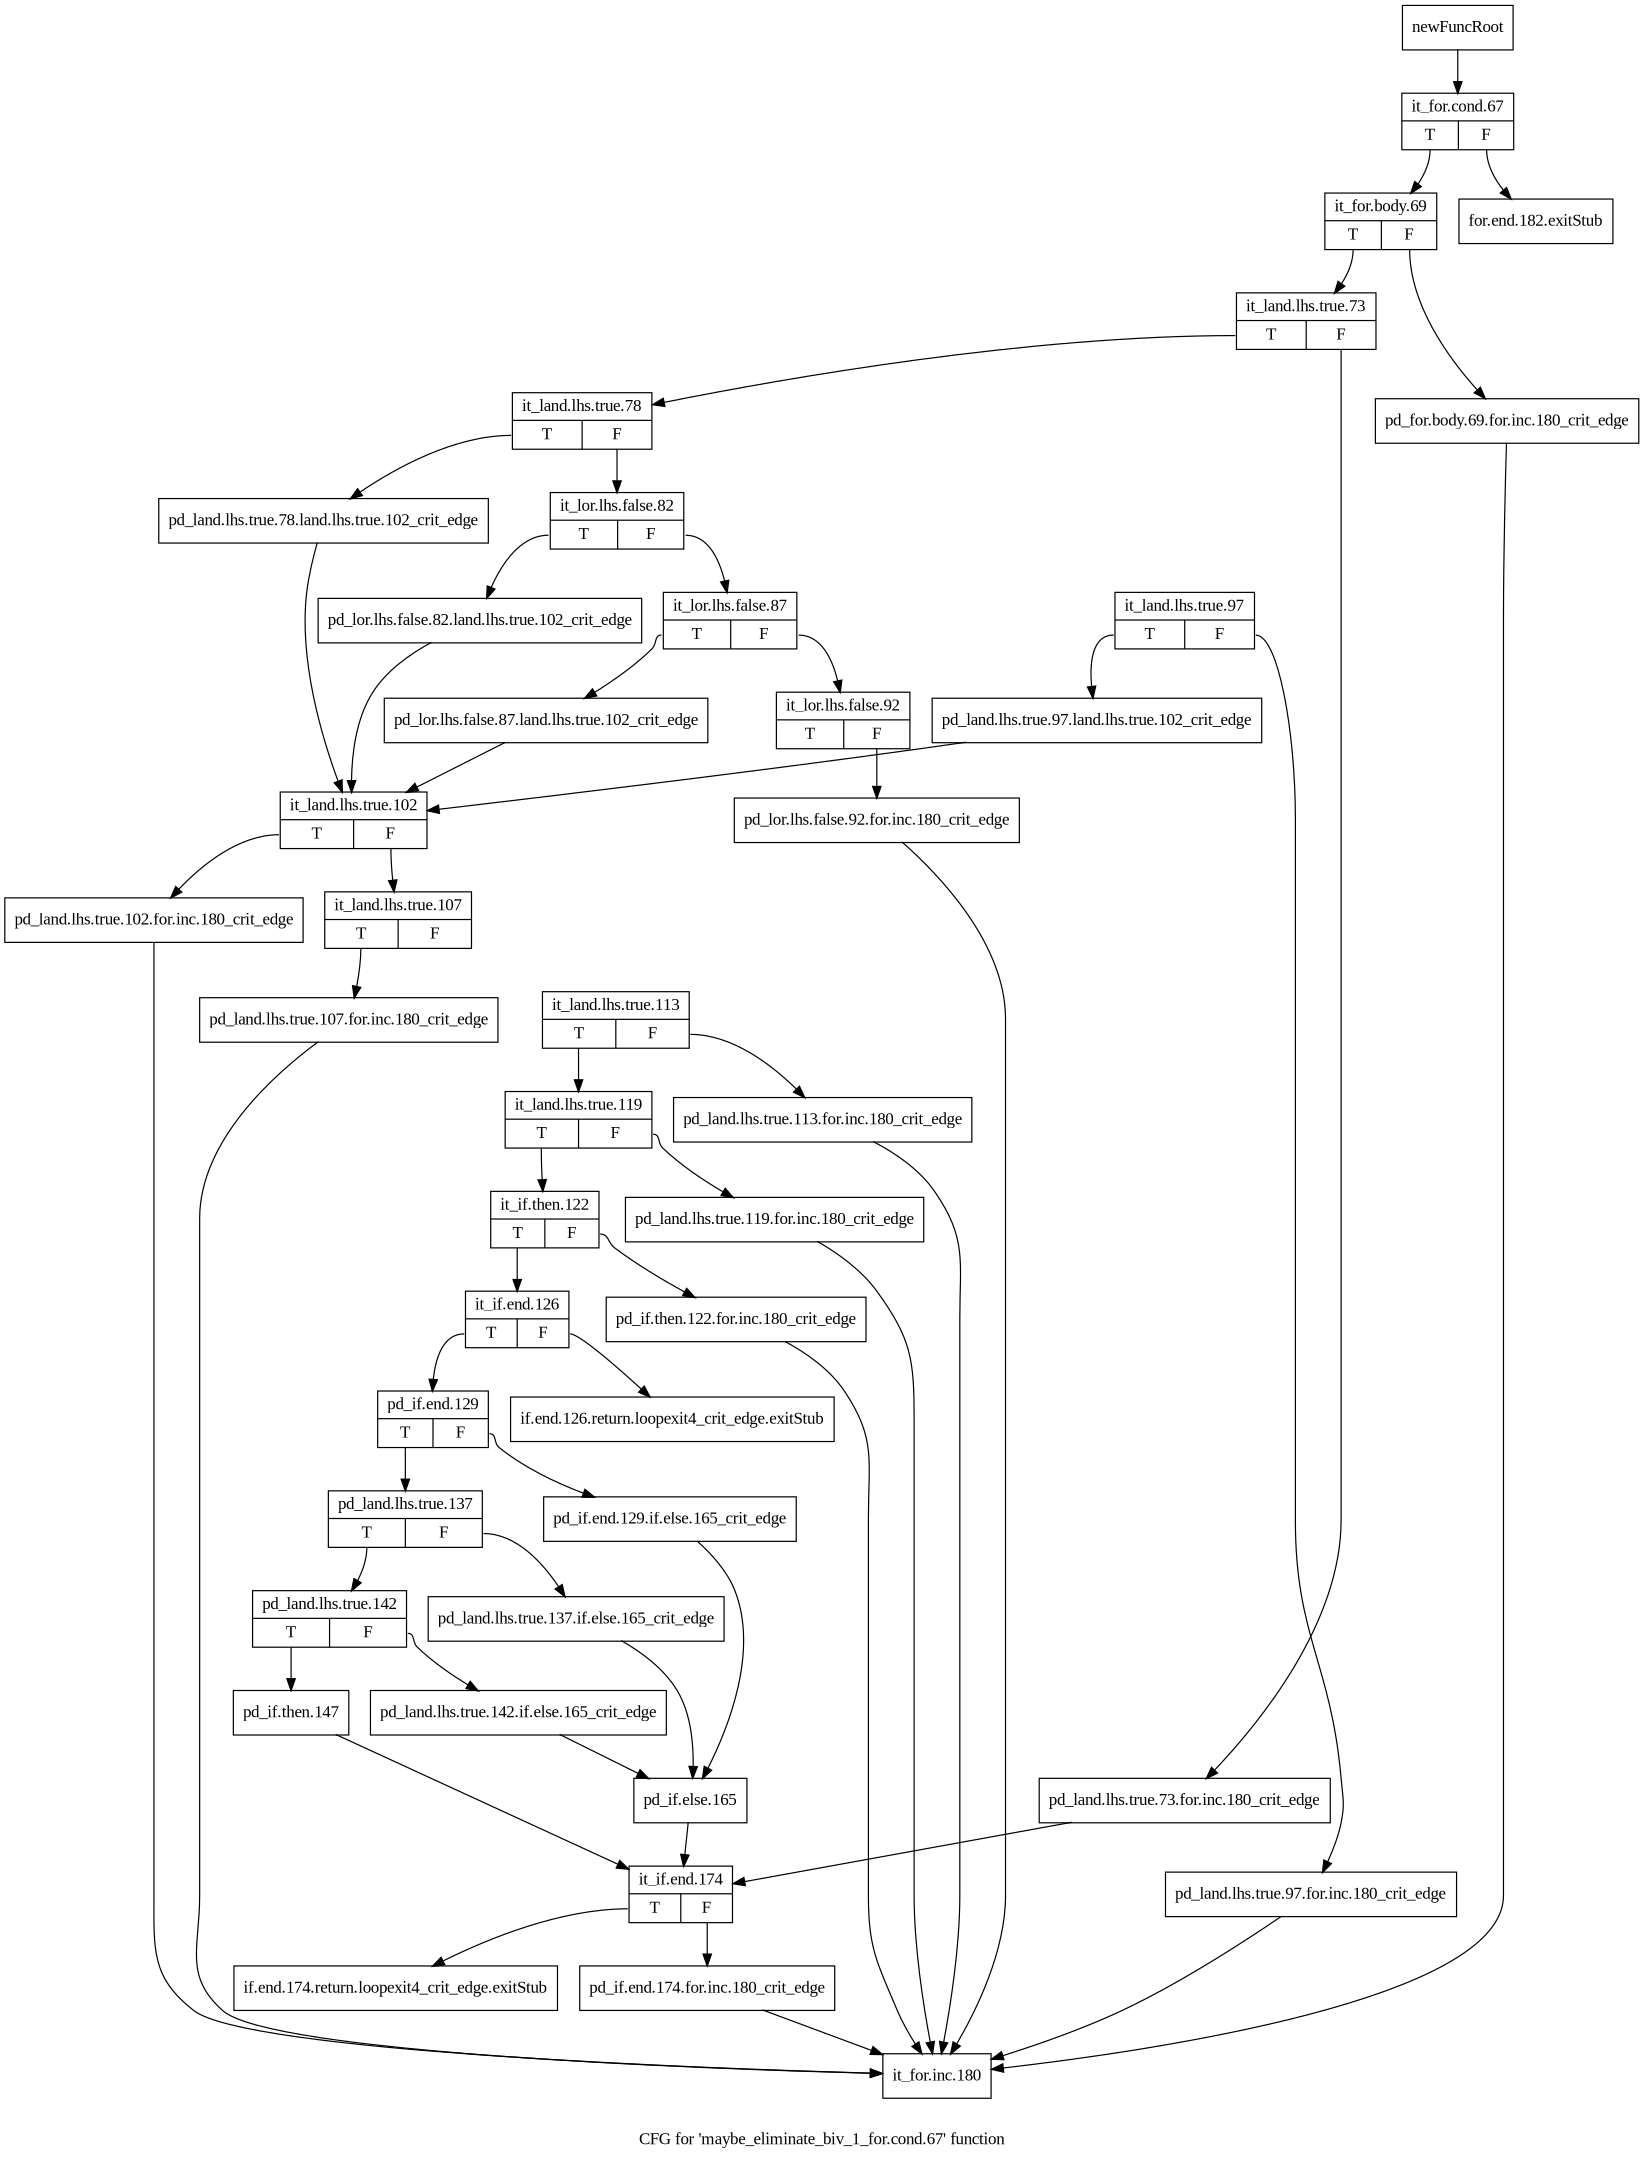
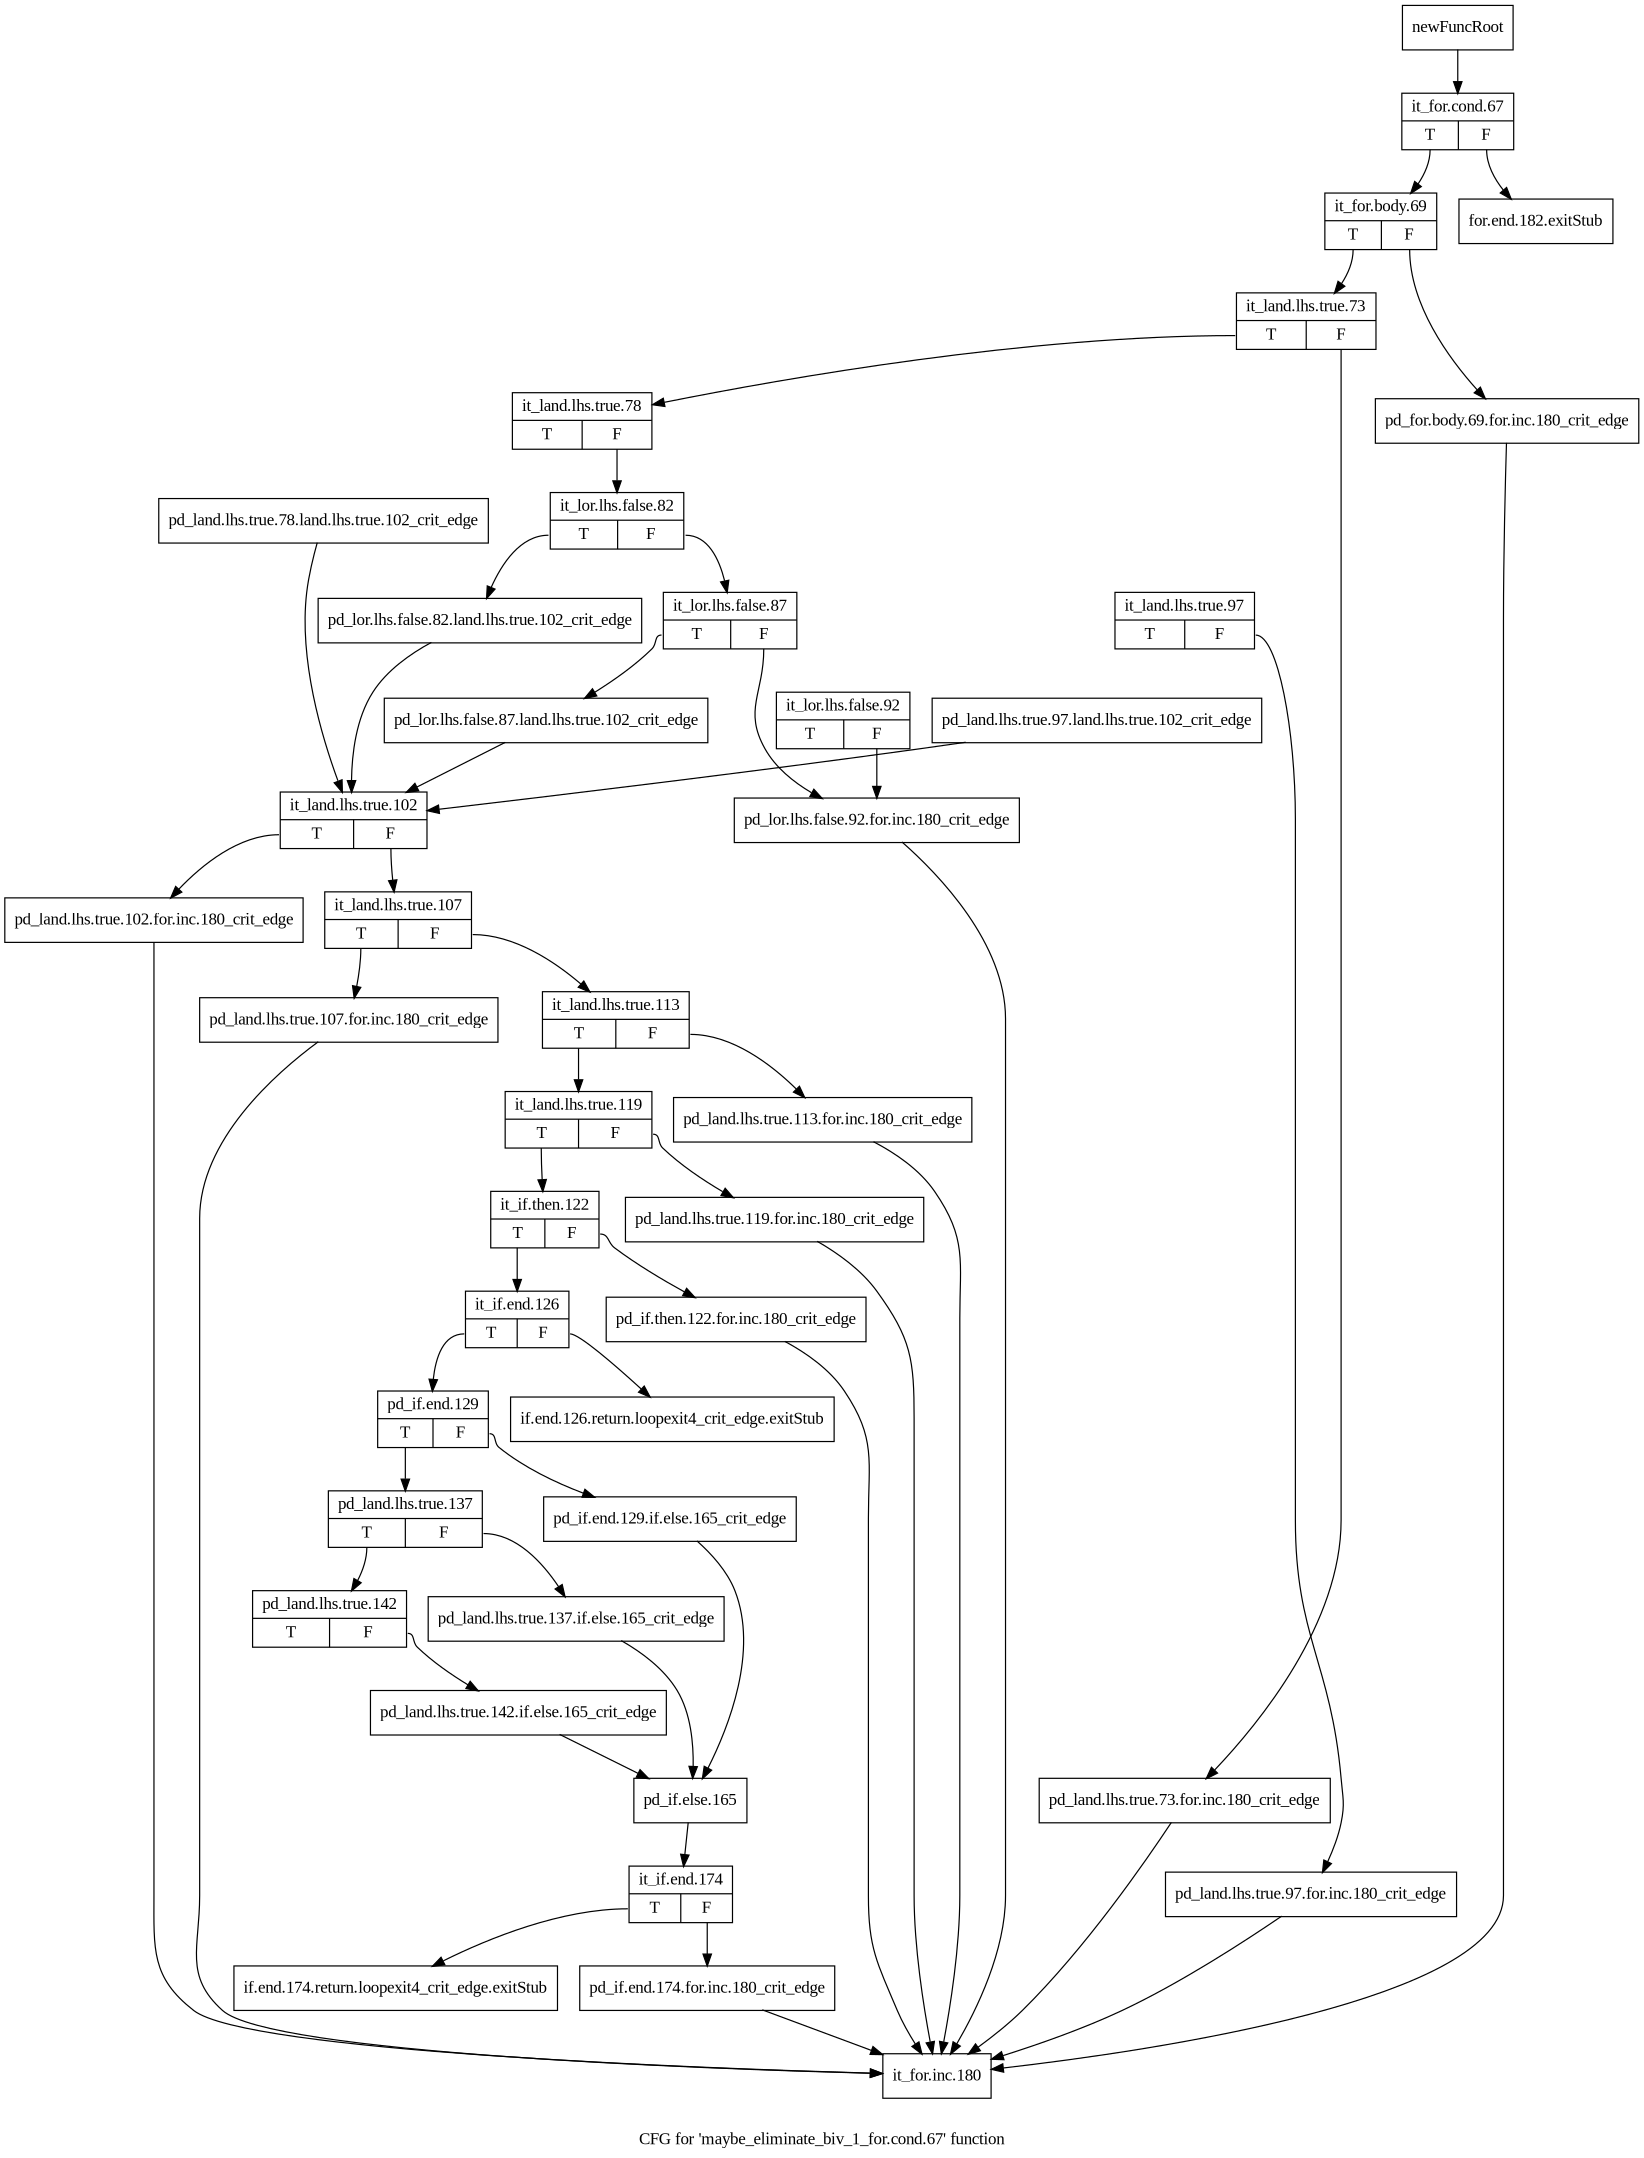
  digraph {
    fontname="Liberation Serif"
    label="CFG for 'maybe_eliminate_biv_1_for.cond.67' function"
    node [fontname="Liberation Serif" shape=record]
    edge [fontname="Liberation Serif"]
    n1 [label="{newFuncRoot}"]
    n2 [label="{it_for.cond.67|{<s0>T|<s1>F}}"]
    n3 [label="{for.end.182.exitStub}"]
    n4 [label="{it_for.body.69|{<s0>T|<s1>F}}"]
    n5 [label="{it_land.lhs.true.73|{<s0>T|<s1>F}}"]
    n6 [label="{pd_for.body.69.for.inc.180_crit_edge}"]
    n7 [label="{if.end.126.return.loopexit4_crit_edge.exitStub}"]
    n8 [label="{if.end.174.return.loopexit4_crit_edge.exitStub}"]
    n9 [label="{it_land.lhs.true.78|{<s0>T|<s1>F}}"]
    n10 [label="{pd_land.lhs.true.73.for.inc.180_crit_edge}"]
    n11 [label="{it_for.inc.180}"]
    n12 [label="{pd_land.lhs.true.78.land.lhs.true.102_crit_edge}"]
    n13 [label="{it_lor.lhs.false.82|{<s0>T|<s1>F}}"]
    n14 [label="{it_land.lhs.true.102|{<s0>T|<s1>F}}"]
    n15 [label="{pd_lor.lhs.false.82.land.lhs.true.102_crit_edge}"]
    n16 [label="{it_lor.lhs.false.87|{<s0>T|<s1>F}}"]
    n17 [label="{pd_land.lhs.true.102.for.inc.180_crit_edge}"]
    n18 [label="{it_land.lhs.true.107|{<s0>T|<s1>F}}"]
    n19 [label="{pd_lor.lhs.false.87.land.lhs.true.102_crit_edge}"]
    n20 [label="{it_lor.lhs.false.92|{<s0>T|<s1>F}}"]
    n21 [label="{pd_lor.lhs.false.92.for.inc.180_crit_edge}"]
    n22 [label="{it_land.lhs.true.97|{<s0>T|<s1>F}}"]
    n23 [label="{pd_land.lhs.true.97.land.lhs.true.102_crit_edge}"]
    n24 [label="{pd_land.lhs.true.97.for.inc.180_crit_edge}"]
    n25 [label="{pd_land.lhs.true.107.for.inc.180_crit_edge}"]
    n26 [label="{it_land.lhs.true.113|{<s0>T|<s1>F}}"]
    n27 [label="{it_land.lhs.true.119|{<s0>T|<s1>F}}"]
    n28 [label="{pd_land.lhs.true.113.for.inc.180_crit_edge}"]
    n29 [label="{it_if.then.122|{<s0>T|<s1>F}}"]
    n30 [label="{pd_land.lhs.true.119.for.inc.180_crit_edge}"]
    n31 [label="{it_if.end.126|{<s0>T|<s1>F}}"]
    n32 [label="{pd_if.then.122.for.inc.180_crit_edge}"]
    n33 [label="{pd_if.end.129|{<s0>T|<s1>F}}"]
    n34 [label="{pd_land.lhs.true.137|{<s0>T|<s1>F}}"]
    n35 [label="{pd_if.end.129.if.else.165_crit_edge}"]
    n36 [label="{pd_land.lhs.true.142|{<s0>T|<s1>F}}"]
    n37 [label="{pd_land.lhs.true.137.if.else.165_crit_edge}"]
    n38 [label="{pd_if.else.165}"]
-   n39 [label="{pd_if.then.147}"]
    n40 [label="{pd_land.lhs.true.142.if.else.165_crit_edge}"]
    n41 [label="{it_if.end.174|{<s0>T|<s1>F}}"]
    n42 [label="{pd_if.end.174.for.inc.180_crit_edge}"]
    n1 -> n2
    n2 -> n3 [tailport=s1]
    n2 -> n4 [tailport=s0]
    n4 -> n5 [tailport=s0]
    n4 -> n6 [tailport=s1]
    n5 -> n9 [tailport=s0]
    n5 -> n10 [tailport=s1]
    n6 -> n11
-   n9 -> n12 [tailport=s0]
    n9 -> n13 [tailport=s1]
-   n10 -> n41
+   n10 -> n11
    n12 -> n14
    n13 -> n15 [tailport=s0]
    n13 -> n16 [tailport=s1]
    n14 -> n17 [tailport=s0]
    n14 -> n18 [tailport=s1]
    n15 -> n14
    n16 -> n19 [tailport=s0]
-   n16 -> n20 [tailport=s1]
+   n16 -> n21 [tailport=s1]
    n17 -> n11
    n18 -> n25 [tailport=s0]
+   n18 -> n26 [tailport=s1]
    n19 -> n14
    n20 -> n21 [tailport=s1]
    n21 -> n11
-   n22 -> n23 [tailport=s0]
    n22 -> n24 [tailport=s1]
    n23 -> n14
    n24 -> n11
    n25 -> n11
    n26 -> n27 [tailport=s0]
    n26 -> n28 [tailport=s1]
    n27 -> n29 [tailport=s0]
    n27 -> n30 [tailport=s1]
    n28 -> n11
    n29 -> n31 [tailport=s0]
    n29 -> n32 [tailport=s1]
    n30 -> n11
    n31 -> n7 [tailport=s1]
    n31 -> n33 [tailport=s0]
    n32 -> n11
    n33 -> n34 [tailport=s0]
    n33 -> n35 [tailport=s1]
    n34 -> n36 [tailport=s0]
    n34 -> n37 [tailport=s1]
    n35 -> n38
-   n36 -> n39 [tailport=s0]
    n36 -> n40 [tailport=s1]
    n37 -> n38
    n38 -> n41
-   n39 -> n41
    n40 -> n38
    n41 -> n8 [tailport=s0]
    n41 -> n42 [tailport=s1]
    n42 -> n11
  }
